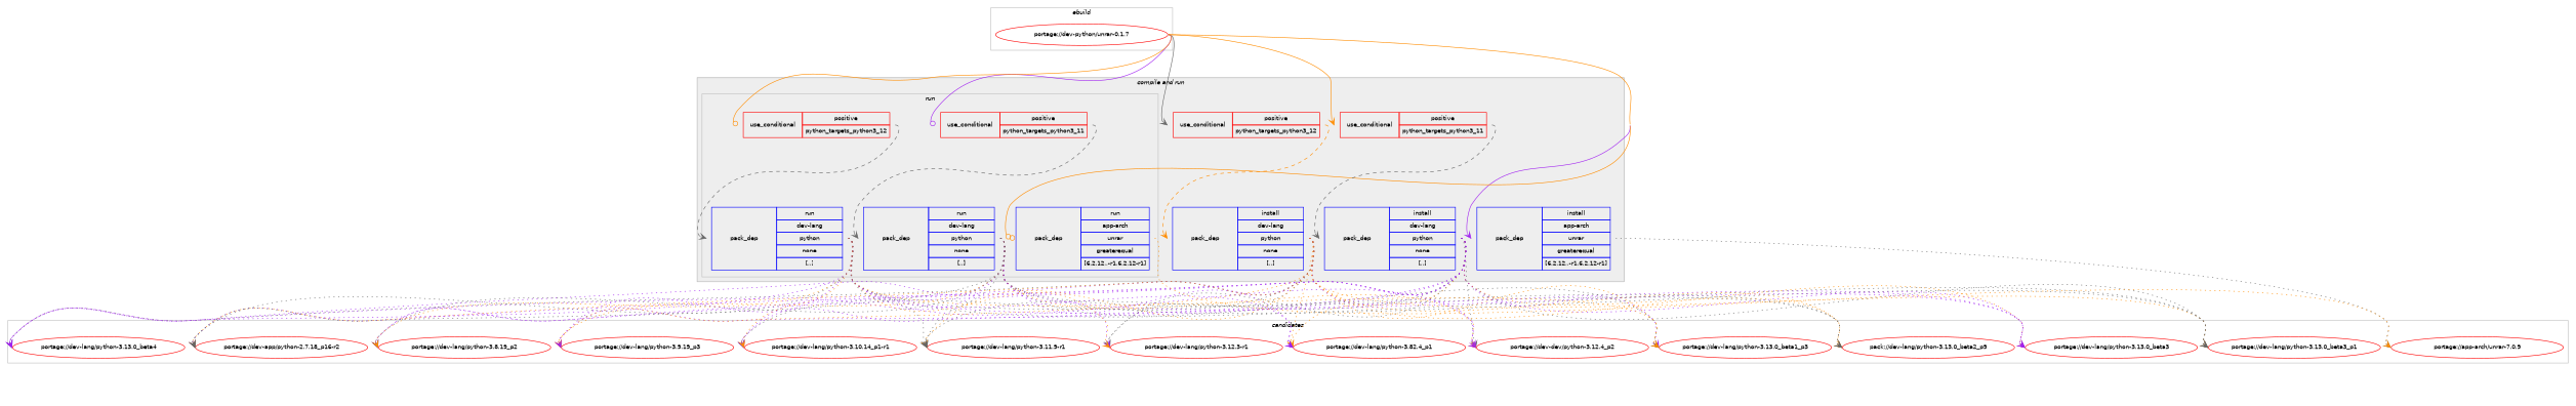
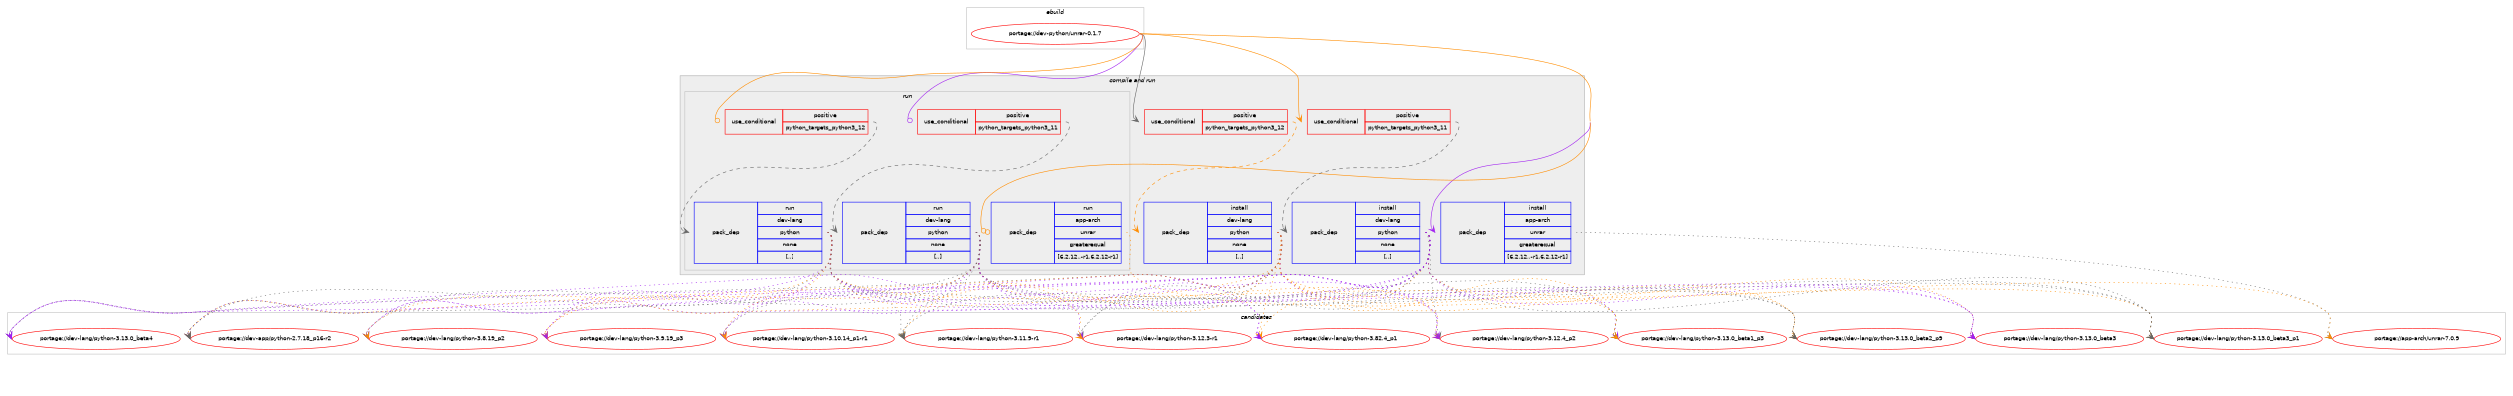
  digraph {
    compound=true
    concentrate=true
    fontname=Helvetica
    fontsize=10
    newrank=true
    rankdir=TB
    ranksep=1.5
    node [color=red fontname=Helvetica fontsize=10]
    edge [arrowhead=vee color=gray40 headport=w style=dotted tailport=e weight=100]
    n1 [label="portage://dev-python/unrar-0.1.7" width=4]
    n2 [color=blue label=<<TABLE BORDER="0" CELLBORDER="1" CELLSPACING="0" CELLPADDING="4" WIDTH="220"><TR><TD ROWSPAN="6" CELLPADDING="30">pack_dep</TD></TR><TR><TD WIDTH="110">install</TD></TR><TR><TD>dev-lang</TD></TR><TR><TD>python</TD></TR><TR><TD>none</TD></TR><TR><TD>[,,]</TD></TR></TABLE>> shape=none]
    n3 [label=<<TABLE BORDER="0" CELLBORDER="1" CELLSPACING="0" CELLPADDING="4"><TR><TD ROWSPAN="3" CELLPADDING="10">use_conditional</TD></TR><TR><TD>positive</TD></TR><TR><TD>python_targets_python3_11</TD></TR></TABLE>> shape=none]
    n4 [color=blue label=<<TABLE BORDER="0" CELLBORDER="1" CELLSPACING="0" CELLPADDING="4" WIDTH="220"><TR><TD ROWSPAN="6" CELLPADDING="30">pack_dep</TD></TR><TR><TD WIDTH="110">install</TD></TR><TR><TD>dev-lang</TD></TR><TR><TD>python</TD></TR><TR><TD>none</TD></TR><TR><TD>[,,]</TD></TR></TABLE>> shape=none]
    n5 [label=<<TABLE BORDER="0" CELLBORDER="1" CELLSPACING="0" CELLPADDING="4"><TR><TD ROWSPAN="3" CELLPADDING="10">use_conditional</TD></TR><TR><TD>positive</TD></TR><TR><TD>python_targets_python3_12</TD></TR></TABLE>> shape=none]
    n6 [color=blue label=<<TABLE BORDER="0" CELLBORDER="1" CELLSPACING="0" CELLPADDING="4" WIDTH="220"><TR><TD ROWSPAN="6" CELLPADDING="30">pack_dep</TD></TR><TR><TD WIDTH="110">install</TD></TR><TR><TD>app-arch</TD></TR><TR><TD>unrar</TD></TR><TR><TD>greaterequal</TD></TR><TR><TD>[6.2.12,,-r1,6.2.12-r1]</TD></TR></TABLE>> shape=none]
    n7 [color=blue label=<<TABLE BORDER="0" CELLBORDER="1" CELLSPACING="0" CELLPADDING="4" WIDTH="220"><TR><TD ROWSPAN="6" CELLPADDING="30">pack_dep</TD></TR><TR><TD WIDTH="110">run</TD></TR><TR><TD>dev-lang</TD></TR><TR><TD>python</TD></TR><TR><TD>none</TD></TR><TR><TD>[,,]</TD></TR></TABLE>> shape=none]
    n8 [label=<<TABLE BORDER="0" CELLBORDER="1" CELLSPACING="0" CELLPADDING="4"><TR><TD ROWSPAN="3" CELLPADDING="10">use_conditional</TD></TR><TR><TD>positive</TD></TR><TR><TD>python_targets_python3_11</TD></TR></TABLE>> shape=none]
    n9 [color=blue label=<<TABLE BORDER="0" CELLBORDER="1" CELLSPACING="0" CELLPADDING="4" WIDTH="220"><TR><TD ROWSPAN="6" CELLPADDING="30">pack_dep</TD></TR><TR><TD WIDTH="110">run</TD></TR><TR><TD>dev-lang</TD></TR><TR><TD>python</TD></TR><TR><TD>none</TD></TR><TR><TD>[,,]</TD></TR></TABLE>> shape=none]
    n10 [label=<<TABLE BORDER="0" CELLBORDER="1" CELLSPACING="0" CELLPADDING="4"><TR><TD ROWSPAN="3" CELLPADDING="10">use_conditional</TD></TR><TR><TD>positive</TD></TR><TR><TD>python_targets_python3_12</TD></TR></TABLE>> shape=none]
    n11 [color=blue label=<<TABLE BORDER="0" CELLBORDER="1" CELLSPACING="0" CELLPADDING="4" WIDTH="220"><TR><TD ROWSPAN="6" CELLPADDING="30">pack_dep</TD></TR><TR><TD WIDTH="110">run</TD></TR><TR><TD>app-arch</TD></TR><TR><TD>unrar</TD></TR><TR><TD>greaterequal</TD></TR><TR><TD>[6.2.12,,-r1,6.2.12-r1]</TD></TR></TABLE>> shape=none]
    n12 [label="portage://dev-lang/python-3.13.0_beta4" width=4]
    n13 [label="portage://dev-lang/python-3.13.0_beta3_p1" width=4]
    n14 [label="portage://dev-lang/python-3.13.0_beta3" width=4]
-   n15 [label="pack://dev-lang/python-3.13.0_beta2_p9" width=4]
+   n15 [label="portage://dev-lang/python-3.13.0_beta2_p9" width=4]
    n16 [label="portage://dev-lang/python-3.13.0_beta1_p3" width=4]
-   n17 [label="portage://dev-dev/python-3.12.4_p2" width=4]
+   n17 [label="portage://dev-lang/python-3.12.4_p2" width=4]
    n18 [label="portage://dev-lang/python-3.82.4_p1" width=4]
    n19 [label="portage://dev-lang/python-3.12.3-r1" width=4]
    n20 [label="portage://dev-lang/python-3.11.9-r1" width=4]
    n21 [label="portage://dev-lang/python-3.10.14_p1-r1" width=4]
    n22 [label="portage://dev-lang/python-3.9.19_p3" width=4]
    n23 [label="portage://dev-lang/python-3.8.19_p2" width=4]
    n24 [label="portage://dev-app/python-2.7.18_p16-r2" width=4]
    n25 [label="portage://app-arch/unrar-7.0.9" width=4]
    subgraph cluster_1 {
      color=gray
      label=<<i>ebuild</i>>
      n1
    }
    subgraph cluster_2 {
      color=gray
      label=<<i>dependencies</i>>
      subgraph cluster_3 {
        color=gray
        fillcolor="#eeeeee"
        label=<<i>compile</i>>
        style=filled
        subgraph sub_4 {
          color=gray
          fillcolor="#eeeeee"
          label=<<i>compile</i>>
          style=filled
          n3
          subgraph sub_5 {
            color=gray
            fillcolor="#eeeeee"
            label=<<i>compile</i>>
            style=filled
            n2
          }
        }
        subgraph sub_6 {
          color=gray
          fillcolor="#eeeeee"
          label=<<i>compile</i>>
          style=filled
          n5
          subgraph sub_7 {
            color=gray
            fillcolor="#eeeeee"
            label=<<i>compile</i>>
            style=filled
            n4
          }
        }
        subgraph sub_8 {
          color=gray
          fillcolor="#eeeeee"
          label=<<i>compile</i>>
          style=filled
          n6
        }
      }
      subgraph cluster_9 {
        color=gray
        fillcolor="#eeeeee"
        label=<<i>compile and run</i>>
        style=filled
      }
      subgraph cluster_10 {
        color=gray
        fillcolor="#eeeeee"
        label=<<i>run</i>>
        style=filled
        subgraph sub_11 {
          color=gray
          fillcolor="#eeeeee"
          label=<<i>run</i>>
          style=filled
          n8
          subgraph sub_12 {
            color=gray
            fillcolor="#eeeeee"
            label=<<i>run</i>>
            style=filled
            n7
          }
        }
        subgraph sub_13 {
          color=gray
          fillcolor="#eeeeee"
          label=<<i>run</i>>
          style=filled
          n10
          subgraph sub_14 {
            color=gray
            fillcolor="#eeeeee"
            label=<<i>run</i>>
            style=filled
            n9
          }
        }
        subgraph sub_15 {
          color=gray
          fillcolor="#eeeeee"
          label=<<i>run</i>>
          style=filled
          n11
        }
      }
    }
    subgraph cluster_16 {
      color=gray
      label=<<i>candidates</i>>
      rank=same
      subgraph sub_17 {
        color=black
        label=<<i>candidates</i>>
        nodesep=1
        rank=same
        n12
        n13
        n14
        n15
        n16
        n17
        n18
        n19
        n20
        n21
        n22
        n23
        n24
      }
      subgraph sub_18 {
        color=black
        label=<<i>candidates</i>>
        nodesep=1
        rank=same
        n12
        n13
        n14
        n15
        n16
        n17
        n18
        n19
        n20
        n21
        n22
        n23
        n24
      }
      subgraph sub_19 {
        color=black
        label=<<i>candidates</i>>
        nodesep=1
        rank=same
        n25
      }
      subgraph sub_20 {
        color=black
        label=<<i>candidates</i>>
        nodesep=1
        rank=same
        n12
        n13
        n14
        n15
        n16
        n17
        n18
        n19
        n20
        n21
        n22
        n23
        n24
      }
      subgraph sub_21 {
        color=black
        label=<<i>candidates</i>>
        nodesep=1
        rank=same
        n12
        n13
        n14
        n15
        n16
        n17
        n18
        n19
        n20
        n21
        n22
        n23
        n24
      }
      subgraph sub_22 {
        color=black
        label=<<i>candidates</i>>
        nodesep=1
        rank=same
        n25
      }
    }
    n1 -> n3 [color=darkorange style=solid weight=20]
    n1 -> n5 [style=solid weight=20]
    n1 -> n6 [color=purple style=solid weight=20]
    n1 -> n8 [arrowhead=odot color=purple style=solid weight=20]
    n1 -> n10 [arrowhead=odot color=darkorange style=solid weight=20]
    n1 -> n11 [arrowhead=odot color=darkorange style=solid weight=20]
    n2 -> n12 [color=purple]
    n2 -> n13
    n2 -> n14 [color=purple]
    n2 -> n15 [color=darkorange]
    n2 -> n16 [color=purple]
    n2 -> n17
    n2 -> n18 [color=darkorange]
    n2 -> n19
    n2 -> n20
    n2 -> n21 [color=purple]
    n2 -> n22 [color=purple]
    n2 -> n23 [color=purple]
    n2 -> n24 [color=purple]
    n3 -> n2 [style=dashed weight=20]
    n4 -> n12
    n4 -> n13 [color=darkorange]
    n4 -> n14 [color=darkorange]
    n4 -> n15 [color=darkorange]
    n4 -> n16 [color=darkorange]
    n4 -> n17 [color=purple]
    n4 -> n18 [color=darkorange]
    n4 -> n19
    n4 -> n20 [color=darkorange]
    n4 -> n21
    n4 -> n22 [color=darkorange]
    n4 -> n23 [color=purple]
    n4 -> n24 [color=darkorange]
    n5 -> n4 [color=darkorange style=dashed weight=20]
    n6 -> n25
    n7 -> n12 [color=purple]
    n7 -> n13
    n7 -> n14 [color=purple]
    n7 -> n15
    n7 -> n16
    n7 -> n17 [color=darkorange]
    n7 -> n18 [color=purple]
    n7 -> n19 [color=purple]
    n7 -> n20
    n7 -> n21 [color=purple]
    n7 -> n22 [color=darkorange]
    n7 -> n23
    n7 -> n24
    n8 -> n7 [style=dashed weight=20]
    n9 -> n12 [color=purple]
    n9 -> n13
    n9 -> n14 [color=purple]
    n9 -> n15
    n9 -> n16 [color=darkorange]
    n9 -> n17 [color=purple]
    n9 -> n18 [color=purple]
    n9 -> n19 [color=darkorange]
    n9 -> n20
    n9 -> n21 [color=darkorange]
    n9 -> n22 [color=purple]
    n9 -> n23 [color=darkorange]
    n9 -> n24
    n10 -> n9 [style=dashed weight=20]
    n11 -> n25 [color=darkorange]
  }
